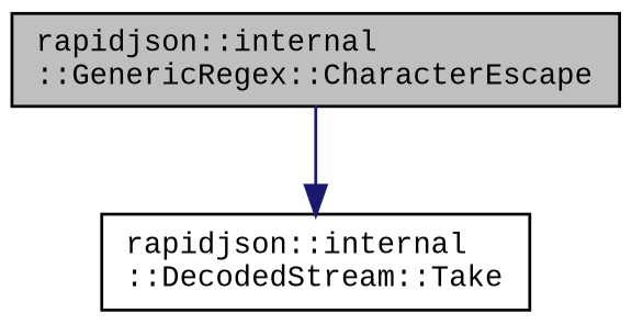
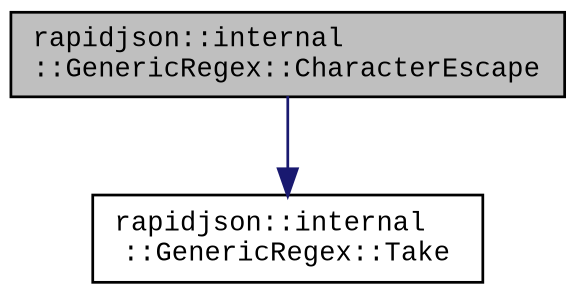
  digraph {
    rankdir=TB
    fontname="Liberation Mono"
    node [color=black fontname="Liberation Mono" fontsize=10 shape=record style=filled]
    n1 [fillcolor=grey75 fontcolor=black height=0.2 label="rapidjson::internal\l::GenericRegex::CharacterEscape" width=0.4]
-   n2 [fillcolor=white height=0.2 label="rapidjson::internal\l::DecodedStream::Take" width=0.4]
+   n2 [fillcolor=white height=0.2 label="rapidjson::internal\l::GenericRegex::Take" width=0.4]
    n1 -> n2 [color=midnightblue fontname="Liberation Mono" fontsize=10 labelfontname=Helvetica labelfontsize=10 style=solid]
  }
